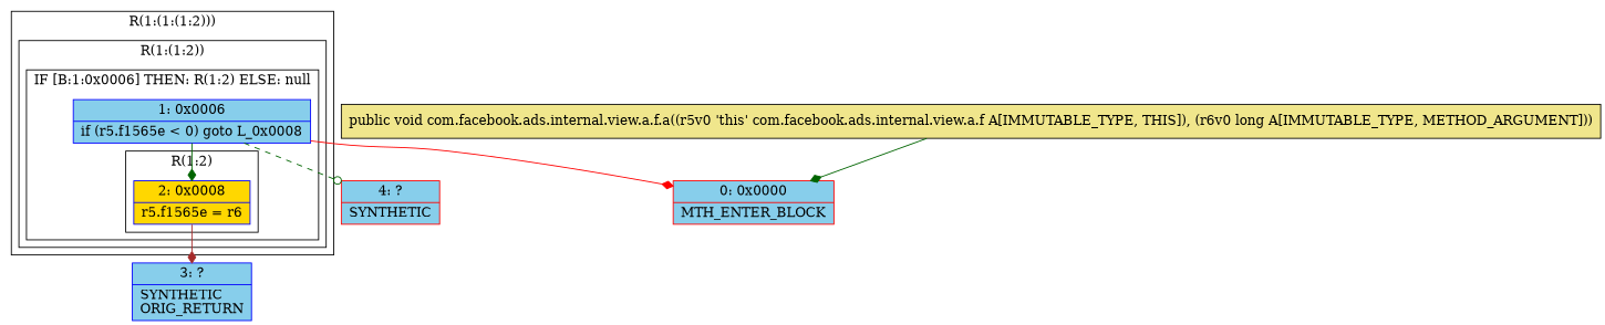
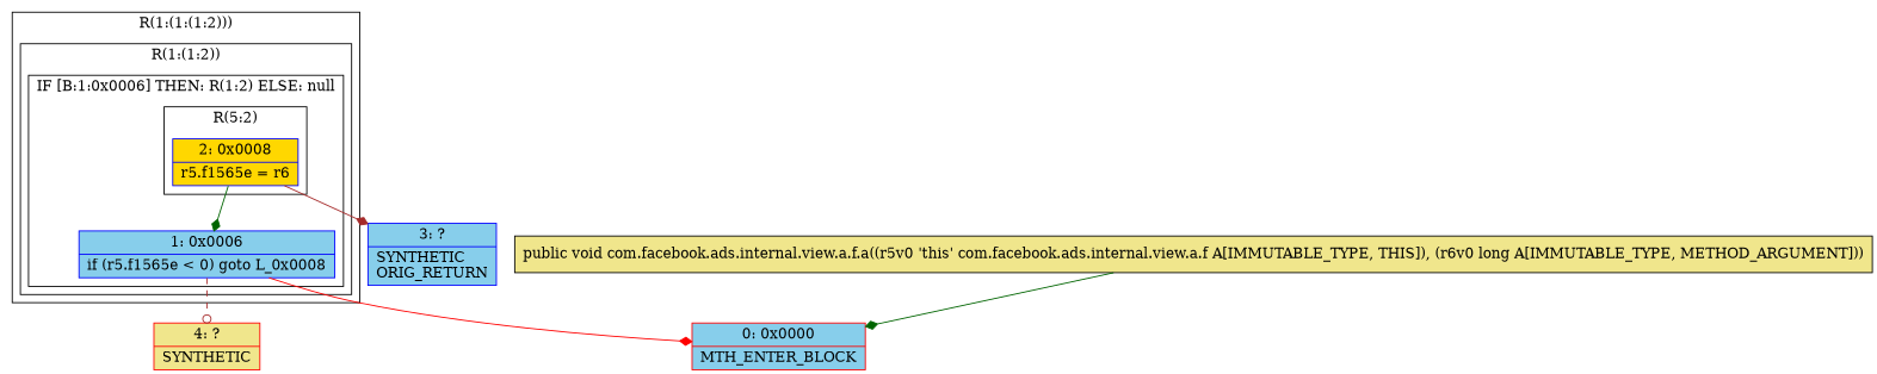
  digraph {
    node [color=blue fillcolor=skyblue shape=record style=filled]
    edge [arrowhead=diamond color=brown]
    n1 [fillcolor=gold label="{2\:\ 0x0008|r5.f1565e = r6\l}"]
    n2 [label="{1\:\ 0x0006|if (r5.f1565e \< 0) goto L_0x0008\l}"]
    n3 [label="{3\:\ ?|SYNTHETIC\lORIG_RETURN\l}"]
-   n4 [color=red label="{4\:\ ?|SYNTHETIC\l}"]
+   n4 [color=red fillcolor=khaki label="{4\:\ ?|SYNTHETIC\l}"]
    n5 [color=red label="{0\:\ 0x0000|MTH_ENTER_BLOCK\l}"]
    n6 [fillcolor=khaki label="{public void com.facebook.ads.internal.view.a.f.a((r5v0 'this' com.facebook.ads.internal.view.a.f A[IMMUTABLE_TYPE, THIS]), (r6v0 long A[IMMUTABLE_TYPE, METHOD_ARGUMENT])) }" color=""]
    subgraph cluster_1 {
      label="R(1:(1:(1:2)))"
      subgraph cluster_2 {
        label="R(1:(1:2))"
        subgraph cluster_3 {
          label="IF [B:1:0x0006] THEN: R(1:2) ELSE: null"
          n2
          subgraph cluster_4 {
-           label="R(1:2)"
+           label="R(5:2)"
            n1
          }
        }
      }
    }
    n1 -> n3
-   n2 -> n1 [color=darkgreen]
-   n2 -> n4 [arrowhead=odot color=darkgreen style=dashed]
+   n1 -> n2 [color=darkgreen]
+   n2 -> n4 [arrowhead=odot style=dashed]
    n2 -> n5 [color=red]
    n6 -> n5 [color=darkgreen]
  }
